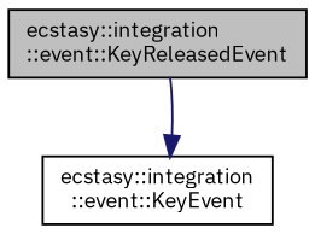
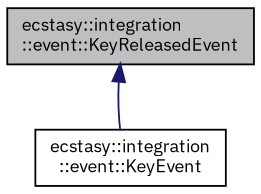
  digraph {
    fontname="IBM Plex Sans"
    node [color=black fontname="IBM Plex Sans" fontsize=10 shape=record style=filled]
    n1 [fillcolor=grey75 fontcolor=black height=0.2 label="ecstasy::integration\l::event::KeyReleasedEvent" width=0.4]
    n2 [fillcolor=white height=0.2 label="ecstasy::integration\l::event::KeyEvent" width=0.4]
-   n2 -> n1 [color=midnightblue dir=back fontname="IBM Plex Sans" fontsize=10 labelfontname=Helvetica labelfontsize=10 style=solid]
+   n1 -> n2 [color=midnightblue dir=back fontname="IBM Plex Sans" fontsize=10 labelfontname=Helvetica labelfontsize=10 style=solid]
  }
